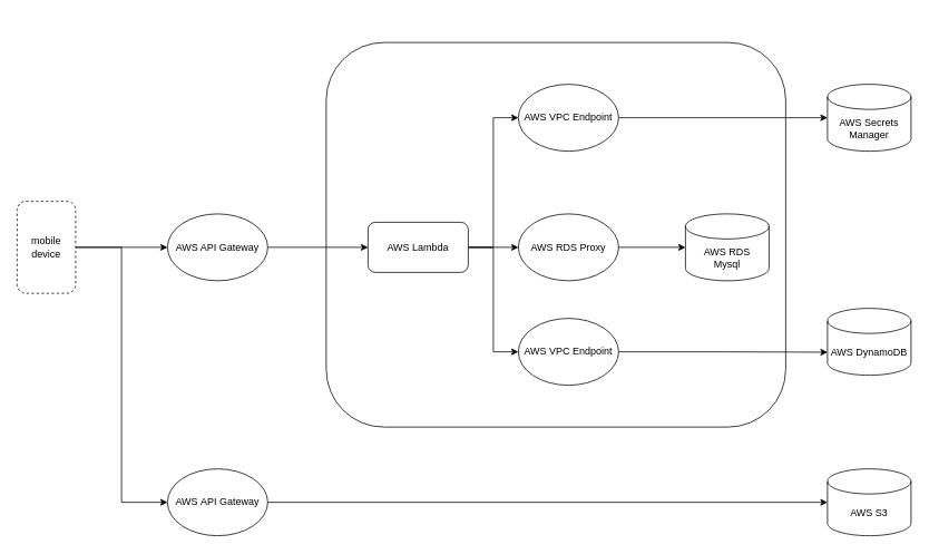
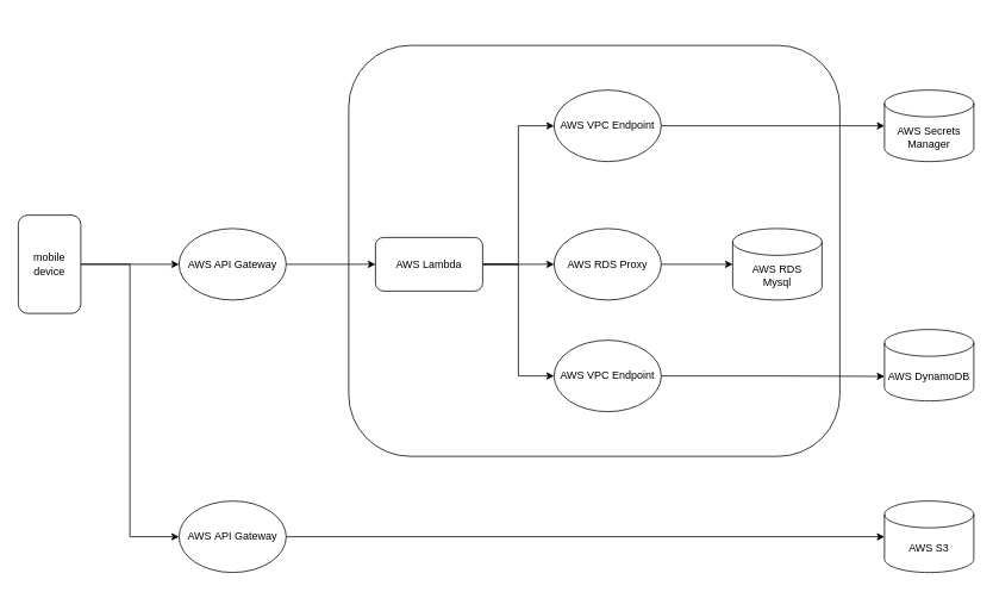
  <mxCell id="0" />
  <mxCell id="1" parent="0" />
  <mxCell id="2" style="edgeStyle=orthogonalEdgeStyle;rounded=0;orthogonalLoop=1;jettySize=auto;html=1;entryX=0;entryY=0.5;entryDx=0;entryDy=0;" edge="1" parent="1" source="4" target="6"><mxGeometry relative="1" as="geometry" /></mxCell>
  <mxCell id="3" style="edgeStyle=orthogonalEdgeStyle;rounded=0;orthogonalLoop=1;jettySize=auto;html=1;entryX=0;entryY=0.5;entryDx=0;entryDy=0;" edge="1" parent="1" source="4" target="32"><mxGeometry relative="1" as="geometry" /></mxCell>
- <mxCell id="4" value="mobile device" style="rounded=1;whiteSpace=wrap;html=1;dashed=1;" vertex="1" parent="1"><mxGeometry x="20" y="240" width="70" height="110" as="geometry" /></mxCell>
+ <mxCell id="4" value="mobile device" style="rounded=1;whiteSpace=wrap;html=1;" vertex="1" parent="1"><mxGeometry x="20" y="240" width="70" height="110" as="geometry" /></mxCell>
  <mxCell id="5" style="edgeStyle=orthogonalEdgeStyle;rounded=0;orthogonalLoop=1;jettySize=auto;html=1;" edge="1" parent="1" source="6" target="12"><mxGeometry relative="1" as="geometry" /></mxCell>
  <mxCell id="6" value="AWS API Gateway" style="ellipse;whiteSpace=wrap;html=1;" vertex="1" parent="1"><mxGeometry x="200" y="255" width="120" height="80" as="geometry" /></mxCell>
  <mxCell id="7" value="" style="rounded=1;whiteSpace=wrap;html=1;fillColor=none;" vertex="1" parent="1"><mxGeometry x="390" y="50" width="550" height="460" as="geometry" /></mxCell>
  <mxCell id="8" value="AWS DynamoDB" style="shape=cylinder3;whiteSpace=wrap;html=1;boundedLbl=1;backgroundOutline=1;size=15;" vertex="1" parent="1"><mxGeometry x="990" y="368" width="100" height="80" as="geometry" /></mxCell>
  <mxCell id="9" style="edgeStyle=orthogonalEdgeStyle;rounded=0;orthogonalLoop=1;jettySize=auto;html=1;entryX=0;entryY=0.5;entryDx=0;entryDy=0;" edge="1" parent="1" source="12" target="15"><mxGeometry relative="1" as="geometry" /></mxCell>
  <mxCell id="10" style="edgeStyle=orthogonalEdgeStyle;rounded=0;orthogonalLoop=1;jettySize=auto;html=1;entryX=0;entryY=0.5;entryDx=0;entryDy=0;" edge="1" parent="1" source="12" target="17"><mxGeometry relative="1" as="geometry" /></mxCell>
  <mxCell id="11" style="edgeStyle=orthogonalEdgeStyle;rounded=0;orthogonalLoop=1;jettySize=auto;html=1;entryX=0;entryY=0.5;entryDx=0;entryDy=0;" edge="1" parent="1" source="12" target="16"><mxGeometry relative="1" as="geometry" /></mxCell>
- <mxCell id="12" value="AWS Lambda" style="rounded=1;whiteSpace=wrap;html=1;" vertex="1" parent="1"><mxGeometry x="440" y="265" width="120" height="60" as="geometry" /></mxCell>
+ <mxCell id="12" value="AWS Lambda" style="rounded=1;whiteSpace=wrap;html=1;" vertex="1" parent="1"><mxGeometry x="420" y="265" width="120" height="60" as="geometry" /></mxCell>
  <mxCell id="13" value="" style="shape=image;verticalLabelPosition=bottom;labelBackgroundColor=default;verticalAlign=top;aspect=fixed;imageAspect=0;image=https://static-00.iconduck.com/assets.00/flutter-icon-1651x2048-ojswpayr.png;" vertex="1" parent="1"><mxGeometry x="26.8" y="357.79" width="56.41" height="70" as="geometry" /></mxCell>
  <mxCell id="14" value="" style="shape=image;verticalLabelPosition=bottom;labelBackgroundColor=default;verticalAlign=top;aspect=fixed;imageAspect=0;image=https://cdn.icon-icons.com/icons2/2107/PNG/512/file_type_go_gopher_icon_130571.png;" vertex="1" parent="1"><mxGeometry x="434" y="335" width="75" height="75" as="geometry" /></mxCell>
  <mxCell id="15" value="AWS RDS Proxy" style="ellipse;whiteSpace=wrap;html=1;" vertex="1" parent="1"><mxGeometry x="620" y="255" width="120" height="80" as="geometry" /></mxCell>
  <mxCell id="16" value="AWS VPC Endpoint" style="ellipse;whiteSpace=wrap;html=1;" vertex="1" parent="1"><mxGeometry x="620" y="380" width="120" height="80" as="geometry" /></mxCell>
  <mxCell id="17" value="AWS VPC Endpoint" style="ellipse;whiteSpace=wrap;html=1;" vertex="1" parent="1"><mxGeometry x="620" y="100" width="120" height="80" as="geometry" /></mxCell>
  <mxCell id="18" value="AWS RDS&lt;br&gt;Mysql" style="shape=cylinder3;whiteSpace=wrap;html=1;boundedLbl=1;backgroundOutline=1;size=15;" vertex="1" parent="1"><mxGeometry x="820" y="255" width="100" height="80" as="geometry" /></mxCell>
  <mxCell id="19" style="edgeStyle=orthogonalEdgeStyle;rounded=0;orthogonalLoop=1;jettySize=auto;html=1;entryX=0;entryY=0.5;entryDx=0;entryDy=0;entryPerimeter=0;" edge="1" parent="1" source="15" target="18"><mxGeometry relative="1" as="geometry" /></mxCell>
  <mxCell id="20" value="AWS Secrets Manager" style="shape=cylinder3;whiteSpace=wrap;html=1;boundedLbl=1;backgroundOutline=1;size=15;" vertex="1" parent="1"><mxGeometry x="990" y="100" width="100" height="80" as="geometry" /></mxCell>
  <mxCell id="21" value="" style="shape=image;verticalLabelPosition=bottom;labelBackgroundColor=default;verticalAlign=top;aspect=fixed;imageAspect=0;image=https://static-00.iconduck.com/assets.00/aws-api-gateway-icon-423x512-70e4i3mi.png;" vertex="1" parent="1"><mxGeometry x="221.99" y="170" width="59.49" height="72" as="geometry" /></mxCell>
  <mxCell id="22" style="edgeStyle=orthogonalEdgeStyle;rounded=0;orthogonalLoop=1;jettySize=auto;html=1;entryX=0;entryY=0.5;entryDx=0;entryDy=0;entryPerimeter=0;" edge="1" parent="1" source="17" target="20"><mxGeometry relative="1" as="geometry" /></mxCell>
  <mxCell id="23" value="" style="shape=image;verticalLabelPosition=bottom;labelBackgroundColor=default;verticalAlign=top;aspect=fixed;imageAspect=0;image=https://static-00.iconduck.com/assets.00/aws-dynamodb-icon-1817x2048-1gi0rqbm.png;" vertex="1" parent="1"><mxGeometry x="1011.25" y="293" width="57.5" height="64.79" as="geometry" /></mxCell>
  <mxCell id="24" value="" style="shape=image;verticalLabelPosition=bottom;labelBackgroundColor=default;verticalAlign=top;aspect=fixed;imageAspect=0;image=https://bitrise-steplib-collection.s3.amazonaws.com/steps/aws-secrets-manager/assets/icon.svg;" vertex="1" parent="1"><mxGeometry x="1011.25" y="20" width="66" height="66" as="geometry" /></mxCell>
  <mxCell id="25" value="" style="shape=image;verticalLabelPosition=bottom;labelBackgroundColor=default;verticalAlign=top;aspect=fixed;imageAspect=0;image=https://global-uploads.webflow.com/5f8b0a1abe69652278dad51c/62607c5d5a80e46fad041878_e59d46eb.png;" vertex="1" parent="1"><mxGeometry x="830" y="170" width="80" height="80" as="geometry" /></mxCell>
  <mxCell id="26" value="" style="shape=image;verticalLabelPosition=bottom;labelBackgroundColor=default;verticalAlign=top;aspect=fixed;imageAspect=0;image=https://static-00.iconduck.com/assets.00/compute-amazonvpc-endpoints-icon-491x512-s5tqap9p.png;" vertex="1" parent="1"><mxGeometry x="560.95" y="60" width="69.05" height="72" as="geometry" /></mxCell>
  <mxCell id="27" value="" style="shape=image;verticalLabelPosition=bottom;labelBackgroundColor=default;verticalAlign=top;aspect=fixed;imageAspect=0;image=https://miro.medium.com/v2/resize:fit:450/1*W4RGK13yMMnepARVOXS1Gg.png;" vertex="1" parent="1"><mxGeometry x="595" y="200" width="65" height="65" as="geometry" /></mxCell>
  <mxCell id="28" value="" style="shape=image;verticalLabelPosition=bottom;labelBackgroundColor=default;verticalAlign=top;aspect=fixed;imageAspect=0;image=https://upload.wikimedia.org/wikipedia/commons/thumb/5/5c/Amazon_Lambda_architecture_logo.svg/1200px-Amazon_Lambda_architecture_logo.svg.png;" vertex="1" parent="1"><mxGeometry x="455" y="185" width="70" height="70" as="geometry" /></mxCell>
  <mxCell id="29" style="edgeStyle=orthogonalEdgeStyle;rounded=0;orthogonalLoop=1;jettySize=auto;html=1;entryX=0;entryY=0;entryDx=0;entryDy=52.5;entryPerimeter=0;" edge="1" parent="1" source="16" target="8"><mxGeometry relative="1" as="geometry" /></mxCell>
  <mxCell id="30" value="AWS S3" style="shape=cylinder3;whiteSpace=wrap;html=1;boundedLbl=1;backgroundOutline=1;size=15;" vertex="1" parent="1"><mxGeometry x="990" y="560" width="100" height="80" as="geometry" /></mxCell>
  <mxCell id="31" value="" style="shape=image;verticalLabelPosition=bottom;labelBackgroundColor=default;verticalAlign=top;aspect=fixed;imageAspect=0;image=https://cdn.worldvectorlogo.com/logos/amazon-s3-simple-storage-service.svg;" vertex="1" parent="1"><mxGeometry x="1007.25" y="480" width="70" height="70" as="geometry" /></mxCell>
  <mxCell id="32" value="AWS&amp;nbsp;API Gateway" style="ellipse;whiteSpace=wrap;html=1;" vertex="1" parent="1"><mxGeometry x="200" y="560" width="120" height="80" as="geometry" /></mxCell>
  <mxCell id="33" style="edgeStyle=orthogonalEdgeStyle;rounded=0;orthogonalLoop=1;jettySize=auto;html=1;entryX=0;entryY=0.5;entryDx=0;entryDy=0;entryPerimeter=0;" edge="1" parent="1" source="32" target="30"><mxGeometry relative="1" as="geometry" /></mxCell>
  <mxCell id="34" value="" style="shape=image;verticalLabelPosition=bottom;labelBackgroundColor=default;verticalAlign=top;aspect=fixed;imageAspect=0;image=https://seeklogo.com/images/A/aws-cloudfront-logo-D475098A98-seeklogo.com.png;" vertex="1" parent="1"><mxGeometry x="220" y="475" width="80" height="80" as="geometry" /></mxCell>
